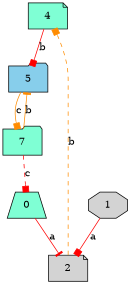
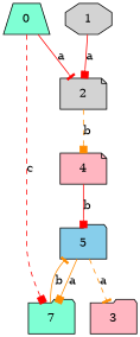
  strict digraph {
    node [fillcolor=lightpink shape=folder style=filled]
    edge [arrowhead=box color=red style=solid]
-   4 [fillcolor=aquamarine shape=note]
+   4 [shape=note]
    2 [fillcolor=lightgrey shape=note]
    5 [fillcolor=skyblue]
    0 [fillcolor=aquamarine shape=trapezium]
    7 [fillcolor=aquamarine]
+   3
    1 [fillcolor=lightgrey shape=octagon]
    4 -> 5 [label=b]
    2 -> 4 [color=darkorange label=b style=dashed]
-   5 -> 7 [color=darkorange label=c]
+   5 -> 7 [color=darkorange label=a]
+   5 -> 3 [arrowhead=tee color=darkorange label=a style=dashed]
    0 -> 2 [arrowhead=tee label=a]
-   7 -> 0 [label=c style=dashed]
+   0 -> 7 [label=c style=dashed]
    7 -> 5 [arrowhead=tee color=darkorange label=b]
    1 -> 2 [label=a]
  }
